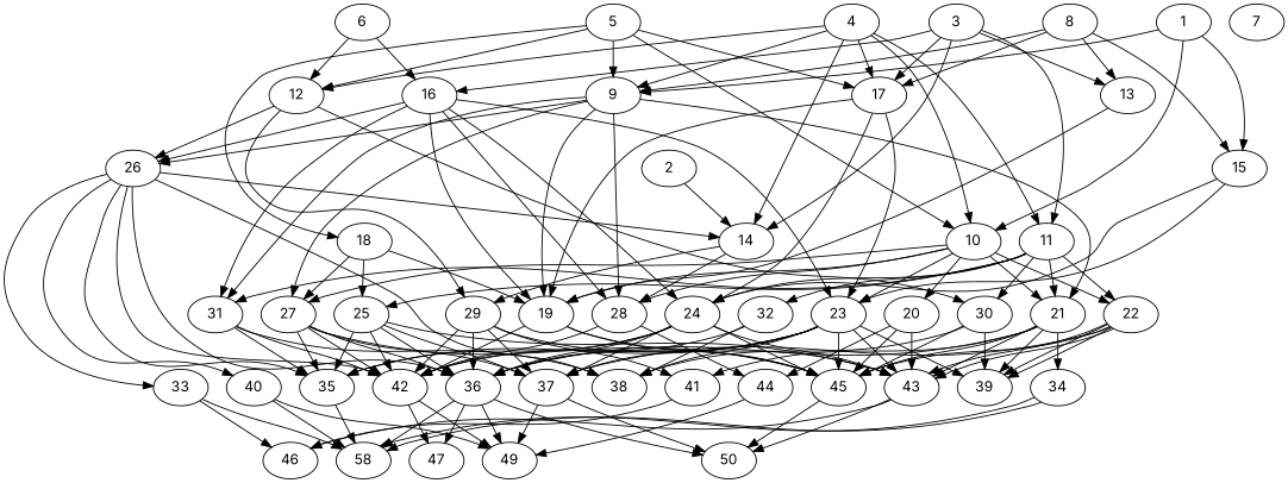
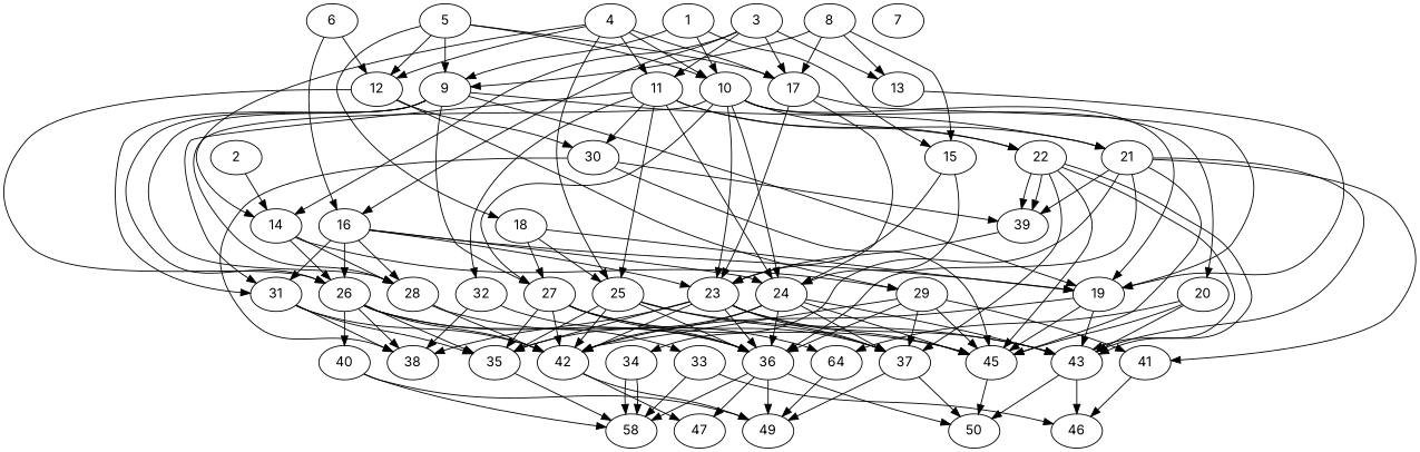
  digraph {
    fontname=Inter
    node [alpha=0.15 fontname=Inter]
    edge [fontname=Inter]
    1 [alpha=0.01 expect_size=19824640]
    9 [alpha=0.18 expect_size=31650816]
    10 [expect_size=12003328]
    15 [alpha=0.10 expect_size=29142016]
    19 [alpha=0.20 expect_size=38563840]
    21 [alpha=0.00 expect_size=22422528]
    26 [alpha=0.17 expect_size=23876608]
    27 [alpha=0.06 expect_size=51408896]
    28 [alpha=0.11 expect_size=32556032]
    31 [alpha=0.16 expect_size=29556736]
    20 [alpha=0.07 expect_size=34461696]
    22 [alpha=0.01 expect_size=48936960]
    23 [alpha=0.13 expect_size=7621632]
    24 [alpha=0.11 expect_size=6360064]
    42 [expect_size=5264384]
    43 [alpha=0.07 expect_size=46610432]
    45 [alpha=0.10 expect_size=19779584]
    34 [alpha=0.02 expect_size=16950272]
    36 [alpha=0.18 expect_size=44544000]
    39 [alpha=0.06 expect_size=31632384]
    41 [alpha=0.04 expect_size=15383552]
    35 [alpha=0.08 expect_size=43389952]
    38 [alpha=0.13 expect_size=5246976]
    33 [alpha=0.07 expect_size=33266688]
    40 [alpha=0.11 expect_size=48486400]
    37 [alpha=0.14 expect_size=37293056]
-   44 [alpha=0.20 expect_size=14929920]
+   44 [alpha=0.20 expect_size=14929920 label=64]
    2 [expect_size=24123392]
    14 [alpha=0.17 expect_size=20427776]
    29 [alpha=0.07 expect_size=14043136]
    3 [alpha=0.19 expect_size=29668352]
    11 [alpha=0.11 expect_size=30997504]
    13 [alpha=0.19 expect_size=22306816]
    16 [alpha=0.12 expect_size=16388096]
    17 [alpha=0.12 expect_size=18385920]
    25 [alpha=0.00 expect_size=46648320]
    30 [alpha=0.06 expect_size=13409280]
    32 [alpha=0.18 expect_size=29882368]
    4 [alpha=0.04 expect_size=20512768]
    12 [alpha=0.02 expect_size=33724416]
    5 [expect_size=31574016]
    18 [alpha=0.12 expect_size=12230656]
    6 [alpha=0.01 expect_size=22120448]
    7 [alpha=0.17 expect_size=36038656]
    8 [alpha=0.11 expect_size=41282560]
    47 [alpha=0.06 expect_size=33172480]
    49 [alpha=0.08 expect_size=48987136]
    46 [alpha=0.08 expect_size=37873664]
    50 [alpha=0.05 expect_size=15442944]
    n50 [expect_size=18819072 label=58]
    1 -> 9
    1 -> 10
    1 -> 15
    9 -> 19
    9 -> 21
    9 -> 26
    9 -> 27
    9 -> 28
    9 -> 31
    10 -> 19
    10 -> 27
    10 -> 28
    10 -> 20
    10 -> 22
    10 -> 23
-   10 -> 21
+   10 -> 24
    15 -> 23
    15 -> 24
    19 -> 42
    19 -> 43
    19 -> 45
    21 -> 43
    21 -> 45
    21 -> 34
    21 -> 36
    21 -> 39
    21 -> 41
    26 -> 42
    26 -> 36
    26 -> 35
    26 -> 38
    26 -> 33
    26 -> 40
    27 -> 42
    27 -> 45
    27 -> 36
    27 -> 35
    27 -> 37
    28 -> 42
    28 -> 44
    31 -> 42
    31 -> 35
    31 -> 38
    20 -> 43
    20 -> 45
    20 -> 44
    22 -> 43
    22 -> 43
    22 -> 45
    22 -> 39
    22 -> 39
    22 -> 37
    23 -> 42
    23 -> 43
    23 -> 45
    23 -> 36
-   23 -> 39
+   39 -> 23
    23 -> 35
    23 -> 38
    23 -> 37
    24 -> 42
    24 -> 43
    24 -> 45
    24 -> 36
    24 -> 35
    24 -> 37
    42 -> 47
    42 -> 49
    43 -> 46
    43 -> 50
    45 -> 50
    34 -> n50
    34 -> n50
    36 -> 47
    36 -> 49
    36 -> 50
    36 -> n50
    41 -> 46
    35 -> n50
    33 -> 46
    33 -> n50
    40 -> 49
    40 -> n50
    37 -> 49
    37 -> 50
    44 -> 49
    2 -> 14
-   26 -> 14
+   14 -> 26
    14 -> 28
    14 -> 29
    29 -> 42
    29 -> 45
    29 -> 36
    29 -> 41
    29 -> 37
    3 -> 14
    3 -> 11
    3 -> 13
    3 -> 16
    3 -> 17
    11 -> 21
    11 -> 31
    11 -> 22
    11 -> 24
    11 -> 25
    11 -> 30
    11 -> 32
    13 -> 19
    16 -> 19
    16 -> 26
    16 -> 28
    16 -> 31
    16 -> 23
    16 -> 24
    17 -> 19
    17 -> 23
    17 -> 24
    25 -> 42
    25 -> 43
    25 -> 36
    25 -> 35
    25 -> 37
    30 -> 45
    30 -> 39
    30 -> 38
    32 -> 36
    32 -> 38
-   4 -> 9
+   4 -> 25
    4 -> 10
    4 -> 14
    4 -> 11
    4 -> 17
    4 -> 12
    12 -> 26
    12 -> 29
    12 -> 30
    5 -> 9
    5 -> 10
    5 -> 17
    5 -> 12
    5 -> 18
    18 -> 19
    18 -> 27
    18 -> 25
    6 -> 16
    6 -> 12
    8 -> 9
    8 -> 15
    8 -> 13
    8 -> 17
  }
